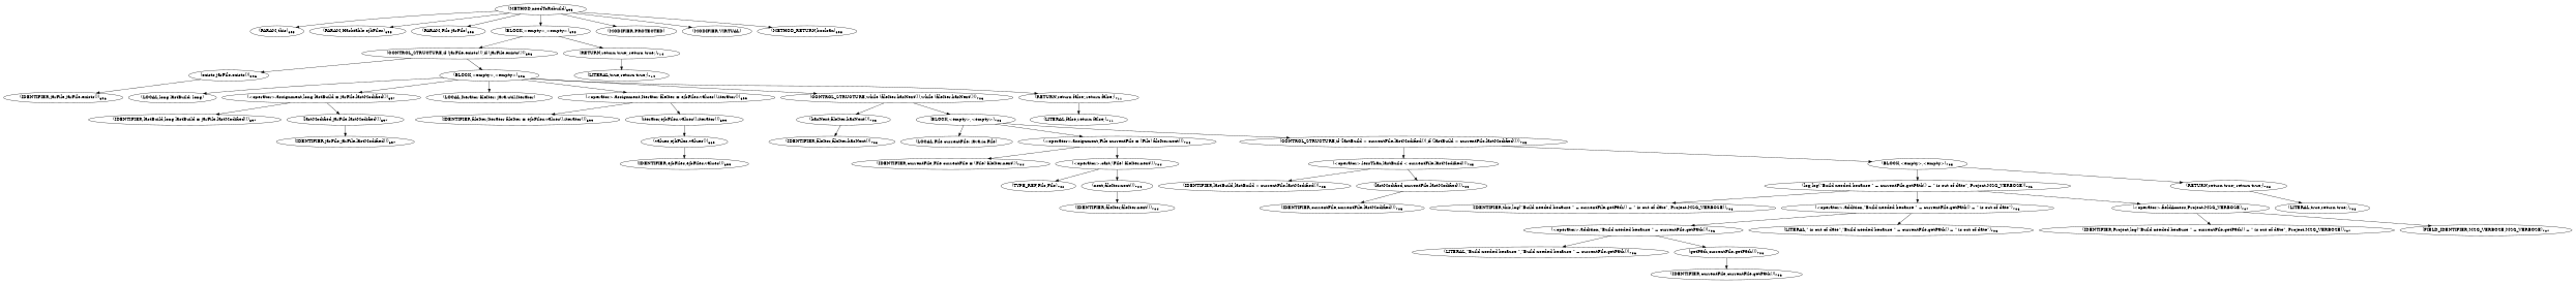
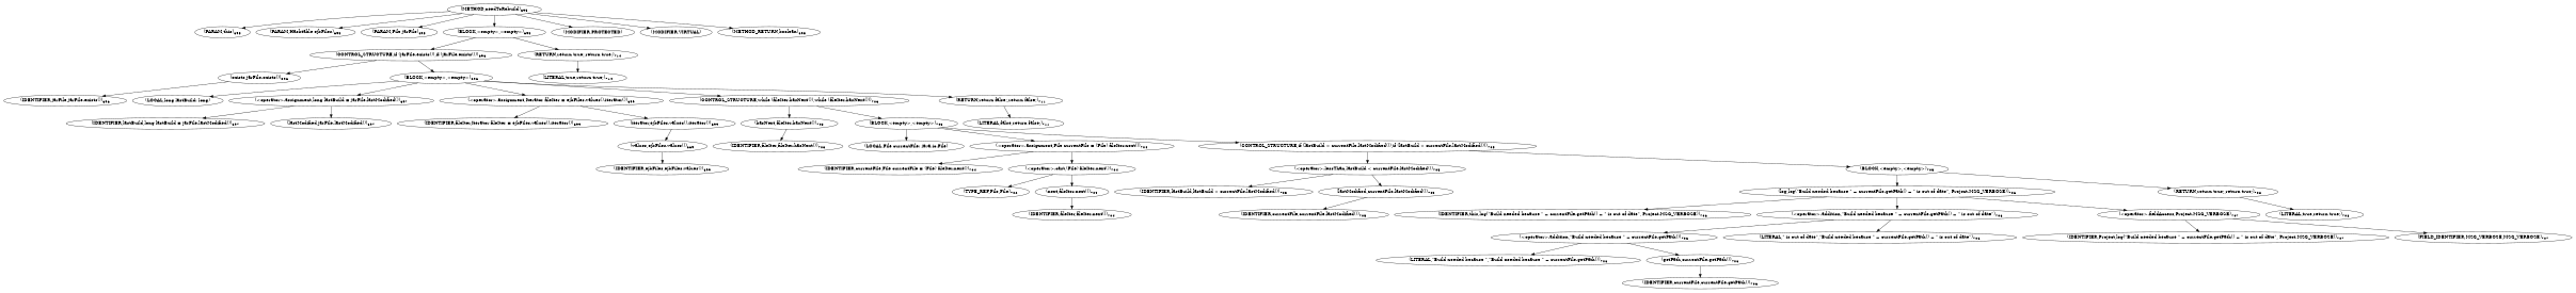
  digraph {
    n1 [label=<(METHOD,needToRebuild)<SUB>695</SUB>>]
    n2 [label=<(PARAM,this)<SUB>695</SUB>>]
    n3 [label=<(PARAM,Hashtable ejbFiles)<SUB>695</SUB>>]
    n4 [label=<(PARAM,File jarFile)<SUB>695</SUB>>]
    n5 [label=<(BLOCK,&lt;empty&gt;,&lt;empty&gt;)<SUB>695</SUB>>]
    n6 [label=<(MODIFIER,PROTECTED)>]
    n7 [label=<(MODIFIER,VIRTUAL)>]
    n8 [label=<(METHOD_RETURN,boolean)<SUB>695</SUB>>]
    n9 [label=<(CONTROL_STRUCTURE,if (jarFile.exists()),if (jarFile.exists()))<SUB>696</SUB>>]
    n10 [label=<(RETURN,return true;,return true;)<SUB>714</SUB>>]
    n11 [label=<(exists,jarFile.exists())<SUB>396</SUB>>]
    n12 [label=<(BLOCK,&lt;empty&gt;,&lt;empty&gt;)<SUB>696</SUB>>]
    n13 [label=<(LITERAL,true,return true;)<SUB>714</SUB>>]
    n14 [label=<(IDENTIFIER,jarFile,jarFile.exists())<SUB>696</SUB>>]
    n15 [label=<(LOCAL,long lastBuild: long)>]
    n16 [label=<(&lt;operator&gt;.assignment,long lastBuild = jarFile.lastModified())<SUB>697</SUB>>]
-   n17 [label=<(LOCAL,Iterator fileIter: java.util.Iterator)>]
    n18 [label=<(&lt;operator&gt;.assignment,Iterator fileIter = ejbFiles.values().iterator())<SUB>699</SUB>>]
    n19 [label=<(CONTROL_STRUCTURE,while (fileIter.hasNext()),while (fileIter.hasNext()))<SUB>703</SUB>>]
    n20 [label=<(RETURN,return false;,return false;)<SUB>711</SUB>>]
    n21 [label=<(IDENTIFIER,lastBuild,long lastBuild = jarFile.lastModified())<SUB>697</SUB>>]
    n22 [label=<(lastModified,jarFile.lastModified())<SUB>697</SUB>>]
    n23 [label=<(IDENTIFIER,fileIter,Iterator fileIter = ejbFiles.values().iterator())<SUB>699</SUB>>]
    n24 [label=<(iterator,ejbFiles.values().iterator())<SUB>699</SUB>>]
    n25 [label=<(hasNext,fileIter.hasNext())<SUB>703</SUB>>]
    n26 [label=<(BLOCK,&lt;empty&gt;,&lt;empty&gt;)<SUB>703</SUB>>]
    n27 [label=<(LITERAL,false,return false;)<SUB>711</SUB>>]
-   n28 [label=<(IDENTIFIER,jarFile,jarFile.lastModified())<SUB>697</SUB>>]
    n29 [label=<(values,ejbFiles.values())<SUB>669</SUB>>]
    n30 [label=<(IDENTIFIER,ejbFiles,ejbFiles.values())<SUB>699</SUB>>]
    n31 [label=<(IDENTIFIER,fileIter,fileIter.hasNext())<SUB>703</SUB>>]
    n32 [label=<(LOCAL,File currentFile: java.io.File)>]
    n33 [label=<(&lt;operator&gt;.assignment,File currentFile = (File) fileIter.next())<SUB>704</SUB>>]
    n34 [label=<(CONTROL_STRUCTURE,if (lastBuild &lt; currentFile.lastModified()),if (lastBuild &lt; currentFile.lastModified()))<SUB>705</SUB>>]
    n35 [label=<(IDENTIFIER,currentFile,File currentFile = (File) fileIter.next())<SUB>704</SUB>>]
    n36 [label=<(&lt;operator&gt;.cast,(File) fileIter.next())<SUB>704</SUB>>]
    n37 [label=<(&lt;operator&gt;.lessThan,lastBuild &lt; currentFile.lastModified())<SUB>705</SUB>>]
    n38 [label=<(BLOCK,&lt;empty&gt;,&lt;empty&gt;)<SUB>705</SUB>>]
    n39 [label=<(TYPE_REF,File,File)<SUB>702</SUB>>]
    n40 [label=<(next,fileIter.next())<SUB>704</SUB>>]
    n41 [label=<(IDENTIFIER,fileIter,fileIter.next())<SUB>704</SUB>>]
    n42 [label=<(IDENTIFIER,lastBuild,lastBuild &lt; currentFile.lastModified())<SUB>705</SUB>>]
    n43 [label=<(lastModified,currentFile.lastModified())<SUB>705</SUB>>]
    n44 [label=<(log,log(&quot;Build needed because &quot; + currentFile.getPath() + &quot; is out of date&quot;, Project.MSG_VERBOSE))<SUB>706</SUB>>]
    n45 [label=<(RETURN,return true;,return true;)<SUB>708</SUB>>]
    n46 [label=<(IDENTIFIER,currentFile,currentFile.lastModified())<SUB>705</SUB>>]
    n47 [label=<(IDENTIFIER,this,log(&quot;Build needed because &quot; + currentFile.getPath() + &quot; is out of date&quot;, Project.MSG_VERBOSE))<SUB>706</SUB>>]
    n48 [label=<(&lt;operator&gt;.addition,&quot;Build needed because &quot; + currentFile.getPath() + &quot; is out of date&quot;)<SUB>706</SUB>>]
    n49 [label=<(&lt;operator&gt;.fieldAccess,Project.MSG_VERBOSE)<SUB>707</SUB>>]
    n50 [label=<(LITERAL,true,return true;)<SUB>708</SUB>>]
    n51 [label=<(&lt;operator&gt;.addition,&quot;Build needed because &quot; + currentFile.getPath())<SUB>706</SUB>>]
    n52 [label=<(LITERAL,&quot; is out of date&quot;,&quot;Build needed because &quot; + currentFile.getPath() + &quot; is out of date&quot;)<SUB>706</SUB>>]
    n53 [label=<(IDENTIFIER,Project,log(&quot;Build needed because &quot; + currentFile.getPath() + &quot; is out of date&quot;, Project.MSG_VERBOSE))<SUB>707</SUB>>]
    n54 [label=<(FIELD_IDENTIFIER,MSG_VERBOSE,MSG_VERBOSE)<SUB>707</SUB>>]
    n55 [label=<(LITERAL,&quot;Build needed because &quot;,&quot;Build needed because &quot; + currentFile.getPath())<SUB>706</SUB>>]
    n56 [label=<(getPath,currentFile.getPath())<SUB>706</SUB>>]
    n57 [label=<(IDENTIFIER,currentFile,currentFile.getPath())<SUB>706</SUB>>]
    n1 -> n2
    n1 -> n3
    n1 -> n4
    n1 -> n5
    n1 -> n6
    n1 -> n7
    n1 -> n8
    n5 -> n9
    n5 -> n10
    n9 -> n11
    n9 -> n12
    n10 -> n13
    n11 -> n14
    n12 -> n15
    n12 -> n16
-   n12 -> n17
    n12 -> n18
    n12 -> n19
    n12 -> n20
    n16 -> n21
    n16 -> n22
    n18 -> n23
    n18 -> n24
    n19 -> n25
    n19 -> n26
    n20 -> n27
-   n22 -> n28
    n24 -> n29
    n25 -> n31
    n26 -> n32
    n26 -> n33
    n26 -> n34
    n29 -> n30
    n33 -> n35
    n33 -> n36
    n34 -> n37
    n34 -> n38
    n36 -> n39
    n36 -> n40
    n37 -> n42
    n37 -> n43
    n38 -> n44
    n38 -> n45
    n40 -> n41
    n43 -> n46
    n44 -> n47
    n44 -> n48
    n44 -> n49
    n45 -> n50
    n48 -> n51
    n48 -> n52
    n49 -> n53
    n49 -> n54
    n51 -> n55
    n51 -> n56
    n56 -> n57
  }
